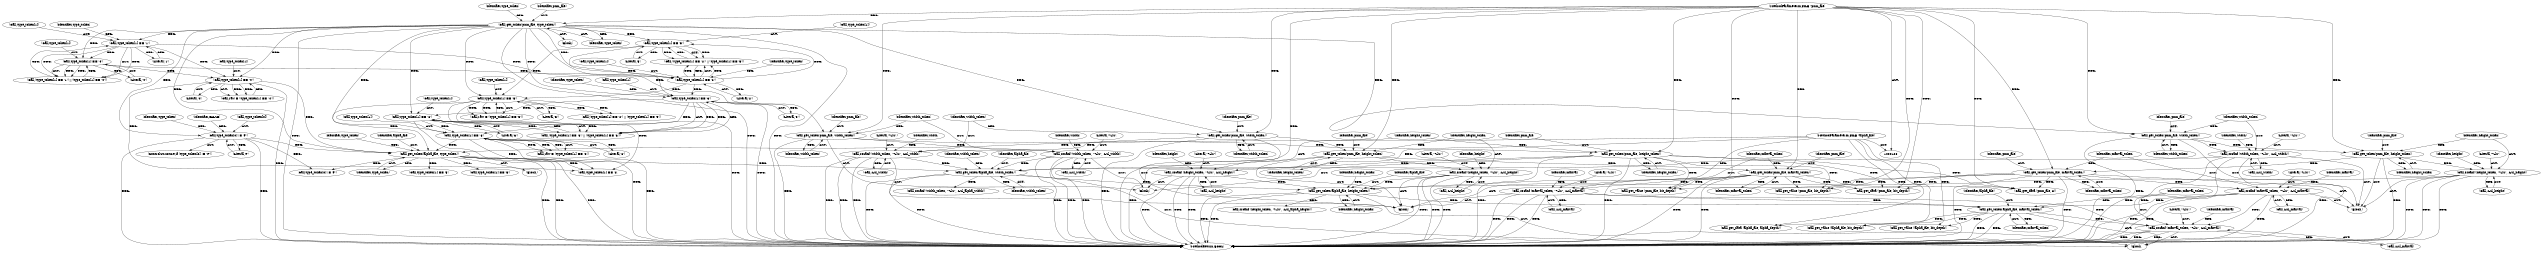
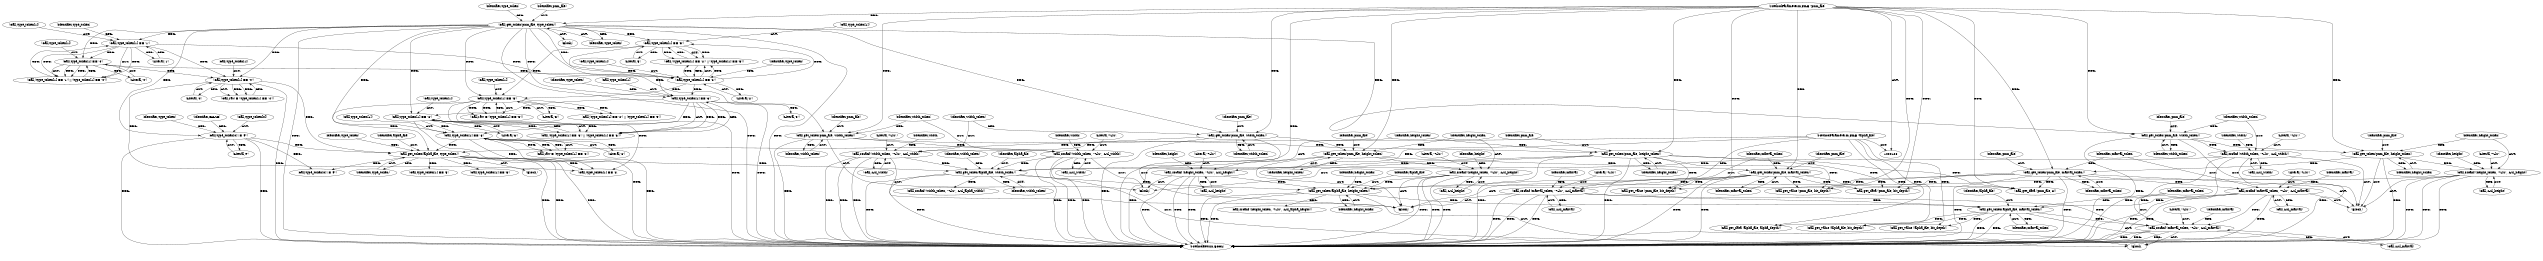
  digraph {
    n1 [label="(Call,sscanf (maxval_token, \"%lu\", &ul_maxval))"]
    n2 [label="(MethodReturn,BOOL)"]
    n3 [label="(Block,)"]
    n4 [label="(Call,&ul_maxval)"]
    n5 [label="(Call,get_token(alpha_file, maxval_token))"]
    n6 [label="(Call,get_data (alpha_file, alpha_depth))"]
    n7 [label="(Call,get_value (alpha_file, bit_depth))"]
    n8 [label="(Call,get_value (alpha_file, bit_depth))"]
    n9 [label="(Identifier,maxval_token)"]
    n10 [label="(Call,get_token(alpha_file, height_token))"]
    n11 [label="(Identifier,height_token)"]
    n12 [label="(Call,sscanf (height_token, \"%lu\", &ul_alpha_height))"]
    n13 [label="(Call,get_token(alpha_file, width_token))"]
    n14 [label="(Identifier,width_token)"]
    n15 [label="(Call,sscanf (width_token, \"%lu\", &ul_alpha_width))"]
    n16 [label="(Call,get_token(alpha_file, type_token))"]
    n17 [label="(Block,)"]
    n18 [label="(Identifier,type_token)"]
    n19 [label="(Call,type_token[1] == '5')"]
    n20 [label="(Call,type_token[0] != 'P')"]
    n21 [label="(Call,type_token[1] == '5')"]
    n22 [label="(Call,type_token[1] == '2')"]
    n23 [label="(MethodParameterIn,FILE *alpha_file)"]
    1000128
    n25 [label="(Call,type_token[1] == '5')"]
    n26 [label="(Literal,'5')"]
    n27 [label="(Call,(type_token[1] == '2') || (type_token[1] == '5'))"]
    n28 [label="(Call,raw = (type_token[1] == '5'))"]
    n29 [label="(Call,type_token[1] == '5')"]
    n30 [label="(Call,type_token[1] == '3')"]
    n31 [label="(Literal,'5')"]
    n32 [label="(Call,(type_token[1] == '2') || (type_token[1] == '5'))"]
    n33 [label="(Call,type_token[1] == '6')"]
    n34 [label="(Call,type_token[1] == '6')"]
    n35 [label="(Call,(type_token[1] == '3') || (type_token[1] == '6'))"]
    n36 [label="(Literal,'3')"]
    n37 [label="(Call,type_token[1] == '2')"]
    n38 [label="(Call,get_token(pnm_file, type_token))"]
    n39 [label="(Call,type_token[1] == '1')"]
    n40 [label="(Call,type_token[1] == '4')"]
    n41 [label="(Call,type_token[1] == '4')"]
    n42 [label="(Call,type_token[0] != 'P')"]
    n43 [label="(Call,get_token(pnm_file, width_token))"]
    n44 [label="(Call,get_token(pnm_file, width_token))"]
    n45 [label="(Call,get_token(pnm_file, width_token))"]
    n46 [label="(Block,)"]
    n47 [label="(Identifier,type_token)"]
    n48 [label="(Literal,'2')"]
    n49 [label="(Call,(type_token[1] == '1') || (type_token[1] == '4'))"]
    n50 [label="(Literal,'1')"]
    n51 [label="(Literal,'4')"]
    n52 [label="(Call,raw = (type_token[1] == '6'))"]
    n53 [label="(Literal,'6')"]
    n54 [label="(Literal,'6')"]
    n55 [label="(Literal,'4')"]
    n56 [label="(Call,raw = (type_token[1] == '4'))"]
-   n57 [label="(ControlStructure,if (type_token[0] != 'P'))"]
    n58 [label="(Literal,'P')"]
    n59 [label="(Call,get_token(pnm_file, height_token))"]
    n60 [label="(Call,sscanf (width_token, \"%lu\", &ul_width))"]
    n61 [label="(Block,)"]
    n62 [label="(Identifier,width_token)"]
    n63 [label="(Call,get_token(pnm_file, height_token))"]
    n64 [label="(Call,sscanf (width_token, \"%lu\", &ul_width))"]
    n65 [label="(Block,)"]
    n66 [label="(Identifier,width_token)"]
    n67 [label="(Call,get_token(pnm_file, height_token))"]
    n68 [label="(Call,sscanf (width_token, \"%lu\", &ul_width))"]
    n69 [label="(Block,)"]
    n70 [label="(Identifier,width_token)"]
    n71 [label="(MethodParameterIn,FILE *pnm_file)"]
    n72 [label="(Call,get_token(pnm_file, maxval_token))"]
    n73 [label="(Call,get_token(pnm_file, maxval_token))"]
    n74 [label="(Call,get_data (pnm_file, 8))"]
    n75 [label="(Call,get_data (pnm_file, bit_depth))"]
    n76 [label="(Call,get_value (pnm_file, bit_depth))"]
    n77 [label="(Call,get_value (pnm_file, bit_depth))"]
    n78 [label="(Call,sscanf (height_token, \"%lu\", &ul_height))"]
    n79 [label="(Identifier,height_token)"]
    n80 [label="(Call,sscanf (height_token, \"%lu\", &ul_height))"]
    n81 [label="(Identifier,height_token)"]
    n82 [label="(Call,sscanf (height_token, \"%lu\", &ul_height))"]
    n83 [label="(Identifier,height_token)"]
    n84 [label="(Call,sscanf (maxval_token, \"%lu\", &ul_maxval))"]
    n85 [label="(Identifier,maxval_token)"]
    n86 [label="(Call,sscanf (maxval_token, \"%lu\", &ul_maxval))"]
    n87 [label="(Identifier,maxval_token)"]
    n88 [label="(Call,&ul_width)"]
    n89 [label="(Call,&ul_width)"]
    n90 [label="(Call,&ul_width)"]
    n91 [label="(Call,&ul_height)"]
    n92 [label="(Call,&ul_height)"]
    n93 [label="(Call,&ul_height)"]
    n94 [label="(Call,&ul_maxval)"]
    n95 [label="(Call,&ul_maxval)"]
    n96 [label="(Identifier,type_token)"]
    n97 [label="(Identifier,height_token)"]
    n98 [label="(Identifier,pnm_file)"]
    n99 [label="(Identifier,pnm_file)"]
    n100 [label="(Identifier,width)"]
    n101 [label="(Identifier,pnm_file)"]
    n102 [label="(Identifier,alpha_file)"]
    n103 [label="(Identifier,height_token)"]
    n104 [label="(Identifier,alpha_file)"]
    n105 [label="(Identifier,width_token)"]
    n106 [label="(Identifier,maxval)"]
    n107 [label="(Identifier,height)"]
    n108 [label="(Identifier,pnm_file)"]
    n109 [label="(Call,type_token[1])"]
    n110 [label="(Identifier,maxval)"]
    n111 [label="(Identifier,type_token)"]
    n112 [label="(Call,type_token[1])"]
    n113 [label="(Identifier,pnm_file)"]
    n114 [label="(Identifier,height_token)"]
    n115 [label="(Call,type_token[0])"]
    n116 [label="(Identifier,height)"]
    n117 [label="(Literal,\"%lu\")"]
    n118 [label="(Identifier,width)"]
    n119 [label="(Call,type_token[1])"]
    n120 [label="(Identifier,maxval_token)"]
    n121 [label="(Call,type_token[1])"]
    n122 [label="(Identifier,height_token)"]
    n123 [label="(Identifier,pnm_file)"]
    n124 [label="(Identifier,type_token)"]
    n125 [label="(Identifier,pnm_file)"]
    n126 [label="(Identifier,maxval_token)"]
    n127 [label="(Identifier,height)"]
    n128 [label="(Identifier,width_token)"]
    n129 [label="(Literal,\"%lu\")"]
    n130 [label="(Call,type_token[1])"]
    n131 [label="(Literal,\"%lu\")"]
    n132 [label="(Identifier,type_token)"]
    n133 [label="(Literal,\"%lu\")"]
    n134 [label="(Identifier,width_token)"]
    n135 [label="(Identifier,maxval_token)"]
    n136 [label="(Identifier,type_token)"]
    n137 [label="(Identifier,pnm_file)"]
    n138 [label="(Identifier,width_token)"]
    n139 [label="(Literal,\"%lu\")"]
    n140 [label="(Call,type_token[1])"]
    n141 [label="(Literal,\"%lu\")"]
    n142 [label="(Literal,\"%lu\")"]
    n143 [label="(Identifier,type_token)"]
    n144 [label="(Identifier,maxval)"]
    n145 [label="(Call,type_token[1])"]
    n146 [label="(Identifier,width)"]
    n147 [label="(Call,type_token[1])"]
    n148 [label="(Identifier,alpha_file)"]
    n149 [label="(Literal,\"%lu\")"]
    n150 [label="(Literal,\"%lu\")"]
    n151 [label="(Identifier,FALSE)"]
    n152 [label="(Identifier,pnm_file)"]
    n153 [label="(Call,type_token[1])"]
    n154 [label="(Identifier,alpha_file)"]
    n1 -> n2 [label="DDG: "]
    n1 -> n2 [label="DDG: "]
    n1 -> n2 [label="DDG: "]
    n1 -> n3 [label="AST: "]
    n1 -> n4 [label="CFG: "]
    n4 -> n1 [label="AST: "]
    n5 -> n1 [label="DDG: "]
    n5 -> n2 [label="DDG: "]
    n5 -> n2 [label="DDG: "]
    n5 -> n3 [label="AST: "]
    n5 -> n6 [label="DDG: "]
    n5 -> n7 [label="DDG: "]
    n5 -> n8 [label="DDG: "]
    n5 -> n9 [label="CFG: "]
    n9 -> n5 [label="AST: "]
    n10 -> n2 [label="DDG: "]
    n10 -> n2 [label="DDG: "]
    n10 -> n3 [label="AST: "]
    n10 -> n5 [label="DDG: "]
    n10 -> n11 [label="CFG: "]
    n10 -> n12 [label="DDG: "]
    n11 -> n10 [label="AST: "]
    n13 -> n2 [label="DDG: "]
    n13 -> n2 [label="DDG: "]
    n13 -> n3 [label="AST: "]
    n13 -> n10 [label="DDG: "]
    n13 -> n14 [label="CFG: "]
    n13 -> n15 [label="DDG: "]
    n14 -> n13 [label="AST: "]
    n16 -> n2 [label="DDG: "]
    n16 -> n2 [label="DDG: "]
    n16 -> n2 [label="DDG: "]
    n16 -> n13 [label="DDG: "]
    n16 -> n17 [label="AST: "]
    n16 -> n18 [label="CFG: "]
    n16 -> n19 [label="DDG: "]
    n16 -> n20 [label="DDG: "]
    n16 -> n21 [label="DDG: "]
    n16 -> n22 [label="DDG: "]
    n18 -> n16 [label="AST: "]
    n23 -> n6 [label="DDG: "]
    n23 -> n7 [label="DDG: "]
    n23 -> n8 [label="DDG: "]
    n23 -> n10 [label="CFG: "]
    n23 -> n13 [label="DDG: "]
    n23 -> n16 [label="DDG: "]
    n23 -> 1000128 [label="AST: "]
    n25 -> n2 [label="DDG: "]
    n25 -> n16 [label="DDG: "]
    n25 -> n22 [label="DDG: "]
    n25 -> n26 [label="CFG: "]
    n25 -> n27 [label="DDG: "]
    n25 -> n27 [label="DDG: "]
    n25 -> n28 [label="AST: "]
    n25 -> n28 [label="DDG: "]
    n25 -> n28 [label="DDG: "]
    n26 -> n25 [label="AST: "]
    n28 -> n25 [label="CFG: "]
    n29 -> n25 [label="DDG: "]
    n29 -> n30 [label="DDG: "]
    n29 -> n31 [label="CFG: "]
    n29 -> n32 [label="AST: "]
    n29 -> n32 [label="DDG: "]
    n29 -> n32 [label="DDG: "]
    n30 -> n2 [label="DDG: "]
    n30 -> n33 [label="DDG: "]
    n30 -> n34 [label="DDG: "]
    n30 -> n35 [label="AST: "]
    n30 -> n35 [label="DDG: "]
    n30 -> n35 [label="DDG: "]
    n30 -> n36 [label="CFG: "]
    n31 -> n29 [label="AST: "]
    n32 -> n29 [label="CFG: "]
    n32 -> n37 [label="CFG: "]
    n33 -> n2 [label="DDG: "]
    n33 -> n16 [label="DDG: "]
    n33 -> n22 [label="DDG: "]
    n33 -> n52 [label="AST: "]
    n33 -> n52 [label="DDG: "]
    n33 -> n52 [label="DDG: "]
    n33 -> n53 [label="CFG: "]
    n34 -> n2 [label="DDG: "]
    n34 -> n33 [label="DDG: "]
    n34 -> n35 [label="AST: "]
    n34 -> n35 [label="DDG: "]
    n34 -> n35 [label="DDG: "]
    n34 -> n54 [label="CFG: "]
    n35 -> n30 [label="CFG: "]
    n35 -> n34 [label="CFG: "]
-   n36 -> n30 [label="AST: "]
    n37 -> n25 [label="DDG: "]
    n37 -> n29 [label="DDG: "]
    n37 -> n30 [label="DDG: "]
    n37 -> n32 [label="AST: "]
    n37 -> n32 [label="DDG: "]
    n37 -> n32 [label="DDG: "]
    n37 -> n48 [label="CFG: "]
    n38 -> n2 [label="DDG: "]
    n38 -> n2 [label="DDG: "]
    n38 -> n2 [label="DDG: "]
-   n38 -> n16 [label="DDG: "]
    n38 -> n25 [label="DDG: "]
    n38 -> n29 [label="DDG: "]
    n38 -> n30 [label="DDG: "]
    n38 -> n33 [label="DDG: "]
    n38 -> n34 [label="DDG: "]
    n38 -> n37 [label="DDG: "]
    n38 -> n39 [label="DDG: "]
    n38 -> n40 [label="DDG: "]
    n38 -> n41 [label="DDG: "]
    n38 -> n42 [label="DDG: "]
    n38 -> n43 [label="DDG: "]
    n38 -> n44 [label="DDG: "]
    n38 -> n45 [label="DDG: "]
    n38 -> n46 [label="AST: "]
    n38 -> n47 [label="CFG: "]
    n39 -> n37 [label="DDG: "]
    n39 -> n40 [label="DDG: "]
    n39 -> n41 [label="DDG: "]
    n39 -> n49 [label="AST: "]
    n39 -> n49 [label="DDG: "]
    n39 -> n49 [label="DDG: "]
    n39 -> n50 [label="CFG: "]
    n40 -> n37 [label="DDG: "]
    n40 -> n41 [label="DDG: "]
    n40 -> n49 [label="AST: "]
    n40 -> n49 [label="DDG: "]
    n40 -> n49 [label="DDG: "]
    n40 -> n51 [label="CFG: "]
    n41 -> n2 [label="DDG: "]
    n41 -> n16 [label="DDG: "]
    n41 -> n22 [label="DDG: "]
    n41 -> n55 [label="CFG: "]
    n41 -> n56 [label="AST: "]
    n41 -> n56 [label="DDG: "]
    n41 -> n56 [label="DDG: "]
    n42 -> n2 [label="DDG: "]
    n42 -> n2 [label="DDG: "]
    n42 -> n16 [label="DDG: "]
    n42 -> n20 [label="DDG: "]
-   n42 -> n57 [label="AST: "]
    n42 -> n58 [label="CFG: "]
    n43 -> n2 [label="DDG: "]
    n43 -> n59 [label="DDG: "]
    n43 -> n60 [label="DDG: "]
    n43 -> n61 [label="AST: "]
    n43 -> n62 [label="CFG: "]
    n44 -> n2 [label="DDG: "]
    n44 -> n63 [label="DDG: "]
    n44 -> n64 [label="DDG: "]
    n44 -> n65 [label="AST: "]
    n44 -> n66 [label="CFG: "]
    n45 -> n2 [label="DDG: "]
    n45 -> n67 [label="DDG: "]
    n45 -> n68 [label="DDG: "]
    n45 -> n69 [label="AST: "]
    n45 -> n70 [label="CFG: "]
    n47 -> n38 [label="AST: "]
    n48 -> n37 [label="AST: "]
    n49 -> n39 [label="CFG: "]
    n49 -> n40 [label="CFG: "]
    n50 -> n39 [label="CFG: "]
    n51 -> n40 [label="AST: "]
    n52 -> n33 [label="CFG: "]
    n53 -> n33 [label="AST: "]
    n54 -> n34 [label="AST: "]
    n55 -> n41 [label="AST: "]
    n56 -> n41 [label="CFG: "]
    n58 -> n42 [label="AST: "]
    n59 -> n2 [label="DDG: "]
    n59 -> n61 [label="AST: "]
    n59 -> n72 [label="DDG: "]
    n59 -> n78 [label="DDG: "]
    n59 -> n79 [label="CFG: "]
    n60 -> n2 [label="DDG: "]
    n60 -> n2 [label="DDG: "]
    n60 -> n2 [label="DDG: "]
    n60 -> n13 [label="DDG: "]
    n60 -> n61 [label="AST: "]
    n60 -> n88 [label="CFG: "]
    n62 -> n43 [label="AST: "]
    n63 -> n2 [label="DDG: "]
    n63 -> n65 [label="AST: "]
    n63 -> n73 [label="DDG: "]
    n63 -> n80 [label="DDG: "]
    n63 -> n81 [label="CFG: "]
    n64 -> n2 [label="DDG: "]
    n64 -> n2 [label="DDG: "]
    n64 -> n2 [label="DDG: "]
    n64 -> n13 [label="DDG: "]
    n64 -> n65 [label="AST: "]
    n64 -> n89 [label="CFG: "]
    n66 -> n44 [label="AST: "]
    n67 -> n2 [label="DDG: "]
    n67 -> n2 [label="DDG: "]
    n67 -> n69 [label="AST: "]
    n67 -> n74 [label="DDG: "]
    n67 -> n75 [label="DDG: "]
    n67 -> n76 [label="DDG: "]
    n67 -> n77 [label="DDG: "]
    n67 -> n82 [label="DDG: "]
    n67 -> n83 [label="CFG: "]
    n68 -> n2 [label="DDG: "]
    n68 -> n2 [label="DDG: "]
    n68 -> n2 [label="DDG: "]
    n68 -> n13 [label="DDG: "]
    n68 -> n69 [label="AST: "]
    n68 -> n90 [label="CFG: "]
    n70 -> n45 [label="AST: "]
    n71 -> n2 [label="DDG: "]
    n71 -> 1000128 [label="AST: "]
    n71 -> n38 [label="DDG: "]
    n71 -> n43 [label="DDG: "]
    n71 -> n44 [label="DDG: "]
    n71 -> n45 [label="DDG: "]
    n71 -> n59 [label="DDG: "]
    n71 -> n63 [label="DDG: "]
    n71 -> n67 [label="DDG: "]
    n71 -> n72 [label="DDG: "]
    n71 -> n73 [label="DDG: "]
    n71 -> n74 [label="DDG: "]
    n71 -> n75 [label="DDG: "]
    n71 -> n76 [label="DDG: "]
    n71 -> n77 [label="DDG: "]
    n72 -> n2 [label="DDG: "]
    n72 -> n2 [label="DDG: "]
    n72 -> n61 [label="AST: "]
    n72 -> n74 [label="DDG: "]
    n72 -> n75 [label="DDG: "]
    n72 -> n76 [label="DDG: "]
    n72 -> n77 [label="DDG: "]
    n72 -> n84 [label="DDG: "]
    n72 -> n85 [label="CFG: "]
    n73 -> n2 [label="DDG: "]
    n73 -> n2 [label="DDG: "]
    n73 -> n65 [label="AST: "]
    n73 -> n74 [label="DDG: "]
    n73 -> n75 [label="DDG: "]
    n73 -> n76 [label="DDG: "]
    n73 -> n77 [label="DDG: "]
    n73 -> n86 [label="DDG: "]
    n73 -> n87 [label="CFG: "]
    n78 -> n2 [label="DDG: "]
    n78 -> n2 [label="DDG: "]
    n78 -> n2 [label="DDG: "]
    n78 -> n10 [label="DDG: "]
    n78 -> n61 [label="AST: "]
    n78 -> n91 [label="CFG: "]
    n79 -> n59 [label="AST: "]
    n80 -> n2 [label="DDG: "]
    n80 -> n2 [label="DDG: "]
    n80 -> n2 [label="DDG: "]
    n80 -> n10 [label="DDG: "]
    n80 -> n65 [label="AST: "]
    n80 -> n92 [label="CFG: "]
    n81 -> n63 [label="AST: "]
    n82 -> n2 [label="DDG: "]
    n82 -> n2 [label="DDG: "]
    n82 -> n2 [label="DDG: "]
    n82 -> n10 [label="DDG: "]
    n82 -> n69 [label="AST: "]
    n82 -> n93 [label="CFG: "]
    n83 -> n67 [label="AST: "]
    n84 -> n1 [label="DDG: "]
    n84 -> n2 [label="DDG: "]
    n84 -> n2 [label="DDG: "]
    n84 -> n2 [label="DDG: "]
    n84 -> n5 [label="DDG: "]
    n84 -> n61 [label="AST: "]
    n84 -> n94 [label="CFG: "]
    n85 -> n72 [label="AST: "]
    n86 -> n1 [label="DDG: "]
    n86 -> n2 [label="DDG: "]
    n86 -> n2 [label="DDG: "]
    n86 -> n2 [label="DDG: "]
    n86 -> n5 [label="DDG: "]
    n86 -> n65 [label="AST: "]
    n86 -> n95 [label="CFG: "]
    n87 -> n73 [label="AST: "]
    n88 -> n60 [label="AST: "]
    n89 -> n64 [label="AST: "]
    n90 -> n68 [label="AST: "]
    n91 -> n78 [label="AST: "]
    n92 -> n80 [label="AST: "]
    n93 -> n82 [label="AST: "]
    n94 -> n84 [label="AST: "]
    n95 -> n86 [label="AST: "]
    n96 -> n37 [label="CFG: "]
    n97 -> n10 [label="CFG: "]
    n98 -> n44 [label="AST: "]
    n99 -> n43 [label="AST: "]
    n100 -> n68 [label="CFG: "]
    n101 -> n38 [label="AST: "]
    n102 -> n5 [label="AST: "]
    n103 -> n67 [label="CFG: "]
    n103 -> n82 [label="AST: "]
    n104 -> n13 [label="AST: "]
    n105 -> n13 [label="CFG: "]
    n106 -> n84 [label="CFG: "]
    n107 -> n82 [label="CFG: "]
    n108 -> n72 [label="AST: "]
    n109 -> n39 [label="AST: "]
    n110 -> n86 [label="CFG: "]
    n111 -> n38 [label="CFG: "]
    n112 -> n37 [label="AST: "]
    n113 -> n63 [label="AST: "]
    n114 -> n59 [label="CFG: "]
    n114 -> n78 [label="AST: "]
    n115 -> n42 [label="AST: "]
    n116 -> n78 [label="CFG: "]
    n117 -> n60 [label="AST: "]
    n118 -> n64 [label="CFG: "]
    n119 -> n29 [label="AST: "]
    n120 -> n72 [label="CFG: "]
    n120 -> n84 [label="AST: "]
    n121 -> n34 [label="AST: "]
    n122 -> n63 [label="CFG: "]
    n122 -> n80 [label="AST: "]
    n123 -> n67 [label="AST: "]
    n124 -> n30 [label="CFG: "]
    n125 -> n59 [label="AST: "]
    n126 -> n1 [label="AST: "]
    n126 -> n5 [label="CFG: "]
    n127 -> n80 [label="CFG: "]
    n128 -> n43 [label="CFG: "]
    n128 -> n60 [label="AST: "]
    n129 -> n86 [label="AST: "]
    n130 -> n25 [label="AST: "]
    n131 -> n84 [label="AST: "]
    n132 -> n39 [label="CFG: "]
    n133 -> n80 [label="AST: "]
    n134 -> n45 [label="CFG: "]
    n134 -> n68 [label="AST: "]
    n135 -> n73 [label="CFG: "]
    n135 -> n86 [label="AST: "]
    n136 -> n42 [label="CFG: "]
    n137 -> n45 [label="AST: "]
    n138 -> n44 [label="CFG: "]
    n138 -> n64 [label="AST: "]
    n139 -> n1 [label="AST: "]
    n140 -> n41 [label="AST: "]
    n141 -> n64 [label="AST: "]
    n142 -> n68 [label="AST: "]
    n143 -> n16 [label="CFG: "]
    n144 -> n1 [label="CFG: "]
    n145 -> n33 [label="AST: "]
    n146 -> n60 [label="CFG: "]
    n147 -> n30 [label="AST: "]
    n148 -> n10 [label="AST: "]
    n149 -> n78 [label="AST: "]
    n150 -> n82 [label="AST: "]
    n151 -> n42 [label="CFG: "]
    n152 -> n73 [label="AST: "]
    n153 -> n40 [label="AST: "]
    n154 -> n16 [label="AST: "]
  }
